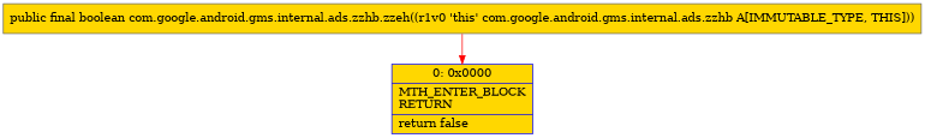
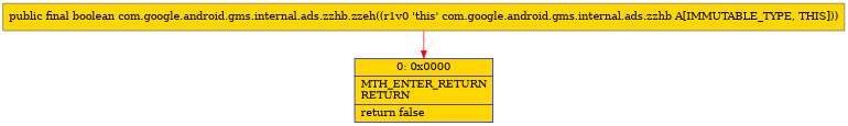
  digraph {
    node [shape=record style=filled fillcolor=gold]
-   n1 [label="{0\:\ 0x0000|MTH_ENTER_BLOCK\lRETURN\l|return false\l}" color=blue]
+   n1 [label="{0\:\ 0x0000|MTH_ENTER_RETURN\lRETURN\l|return false\l}" color=blue]
    n2 [label="{public final boolean com.google.android.gms.internal.ads.zzhb.zzeh((r1v0 'this' com.google.android.gms.internal.ads.zzhb A[IMMUTABLE_TYPE, THIS])) }" color=gray40]
    n2 -> n1 [color=red style=solid]
  }
